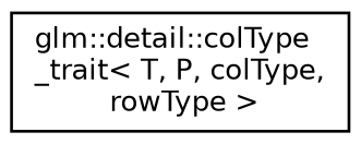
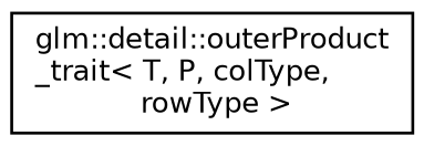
  digraph {
    rankdir=LR
-   n1 [color=black fillcolor=white fontname=Helvetica fontsize=10 height=0.2 label="glm::detail::colType\l_trait\< T, P, colType,\l rowType \>" shape=record style=filled width=0.4]
+   n1 [color=black fillcolor=white fontname=Helvetica fontsize=10 height=0.2 label="glm::detail::outerProduct\l_trait\< T, P, colType,\l rowType \>" shape=record style=filled width=0.4]
  }
